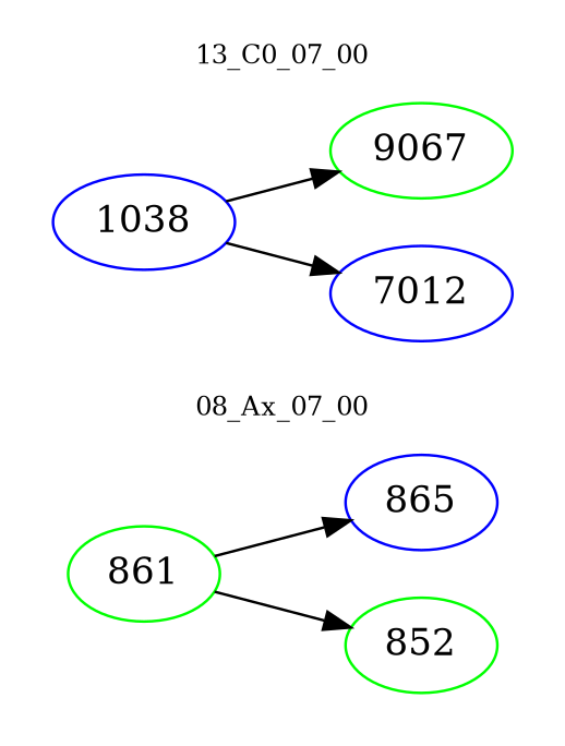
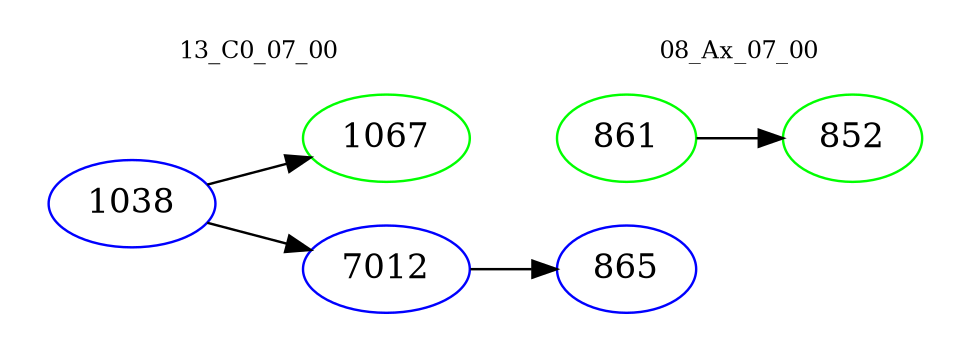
  digraph {
    rankdir=LR
    node [color=green]
    edge [color=black]
    n1 [label=861]
    n2 [label=852]
    n3 [color=blue label=865]
    n4 [color=blue label=1038]
    n5 [color=blue label=7012]
-   n6 [label=9067]
+   n6 [label=1067]
    subgraph cluster_1 {
      color=white
      fontsize=10
      label="08_Ax_07_00"
      n1
      n2
      n3
    }
    subgraph cluster_2 {
      color=white
      fontsize=10
      label="13_C0_07_00"
      n4
      n5
      n6
    }
    n1 -> n2
-   n1 -> n3
+   n5 -> n3
    n4 -> n5
    n4 -> n6
  }
